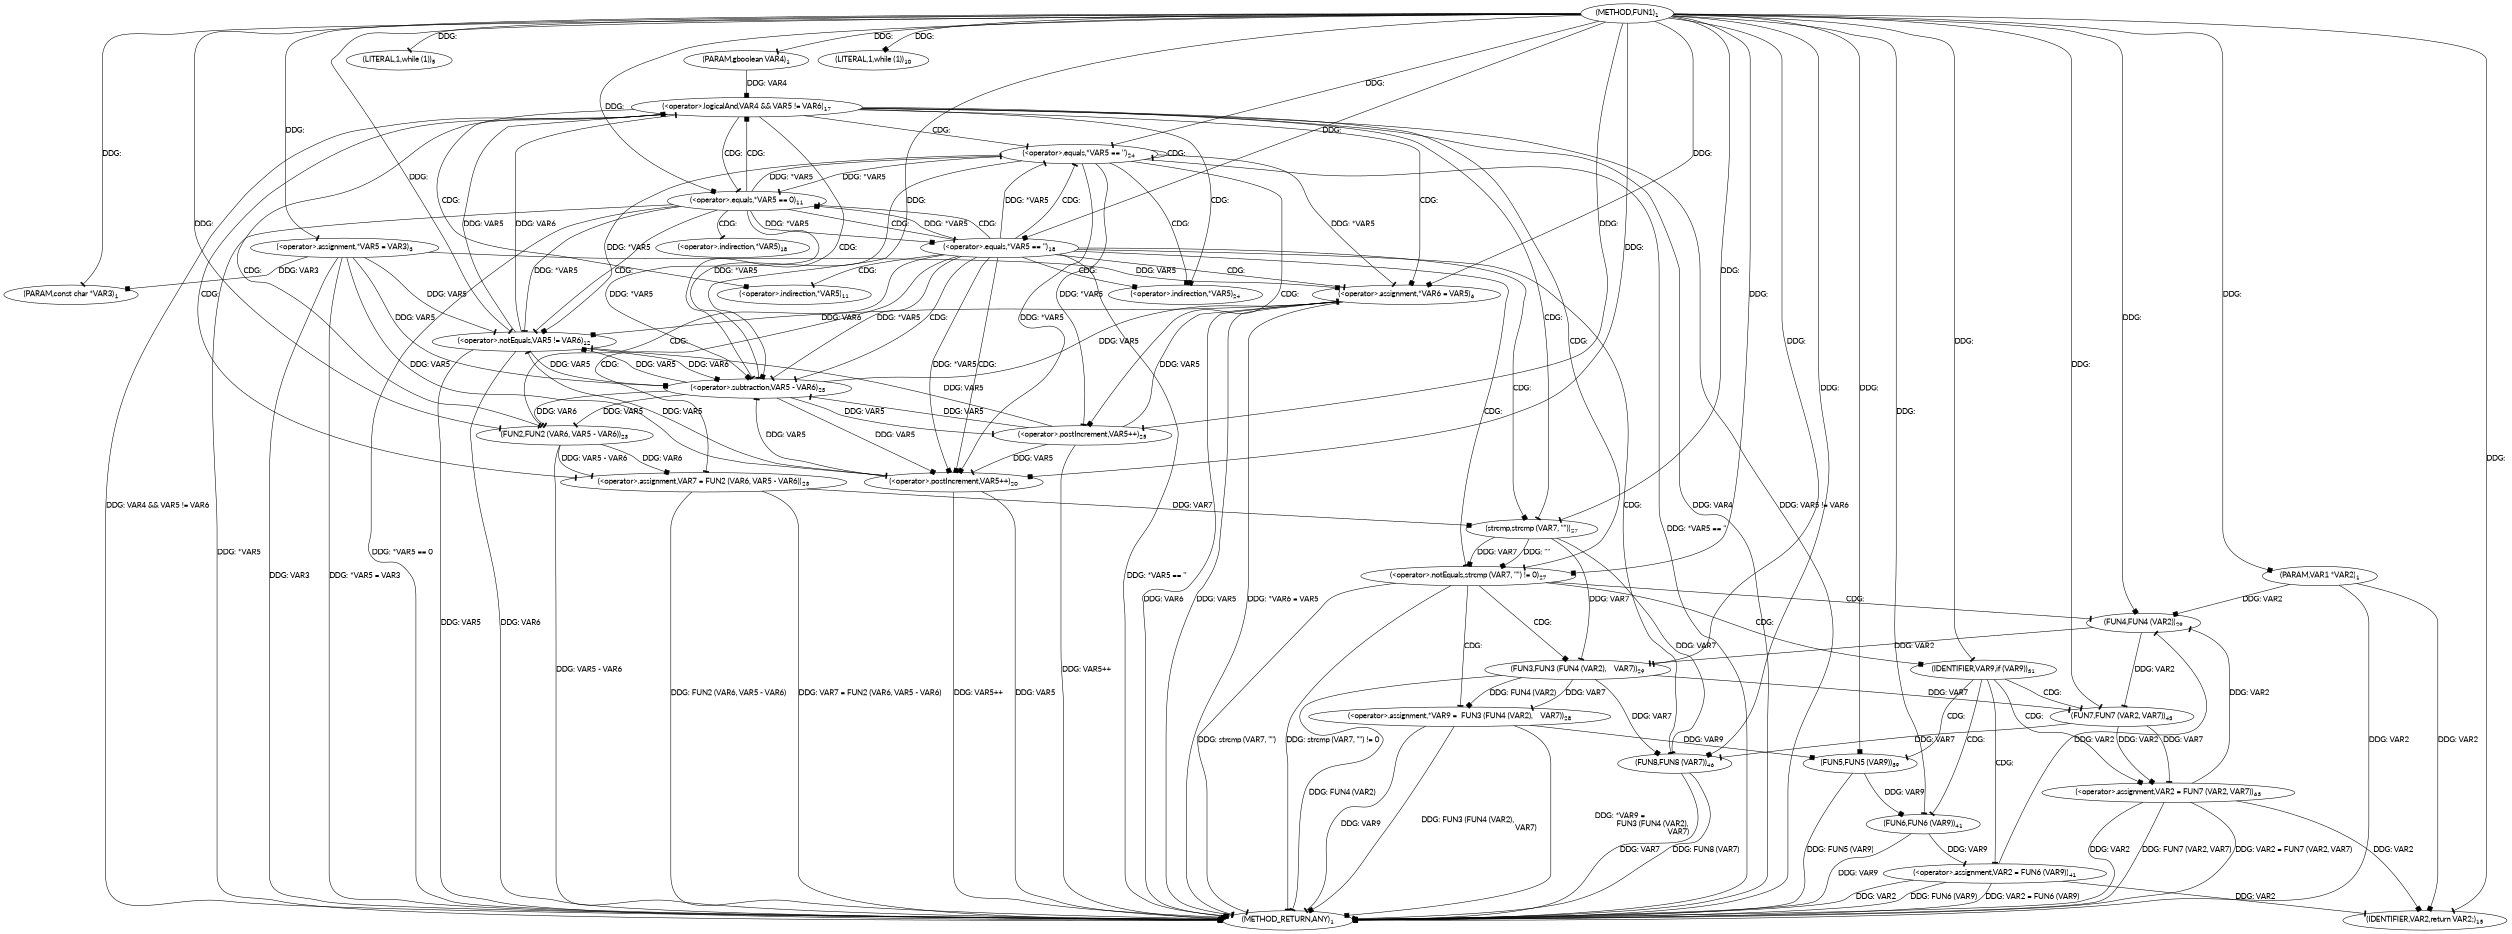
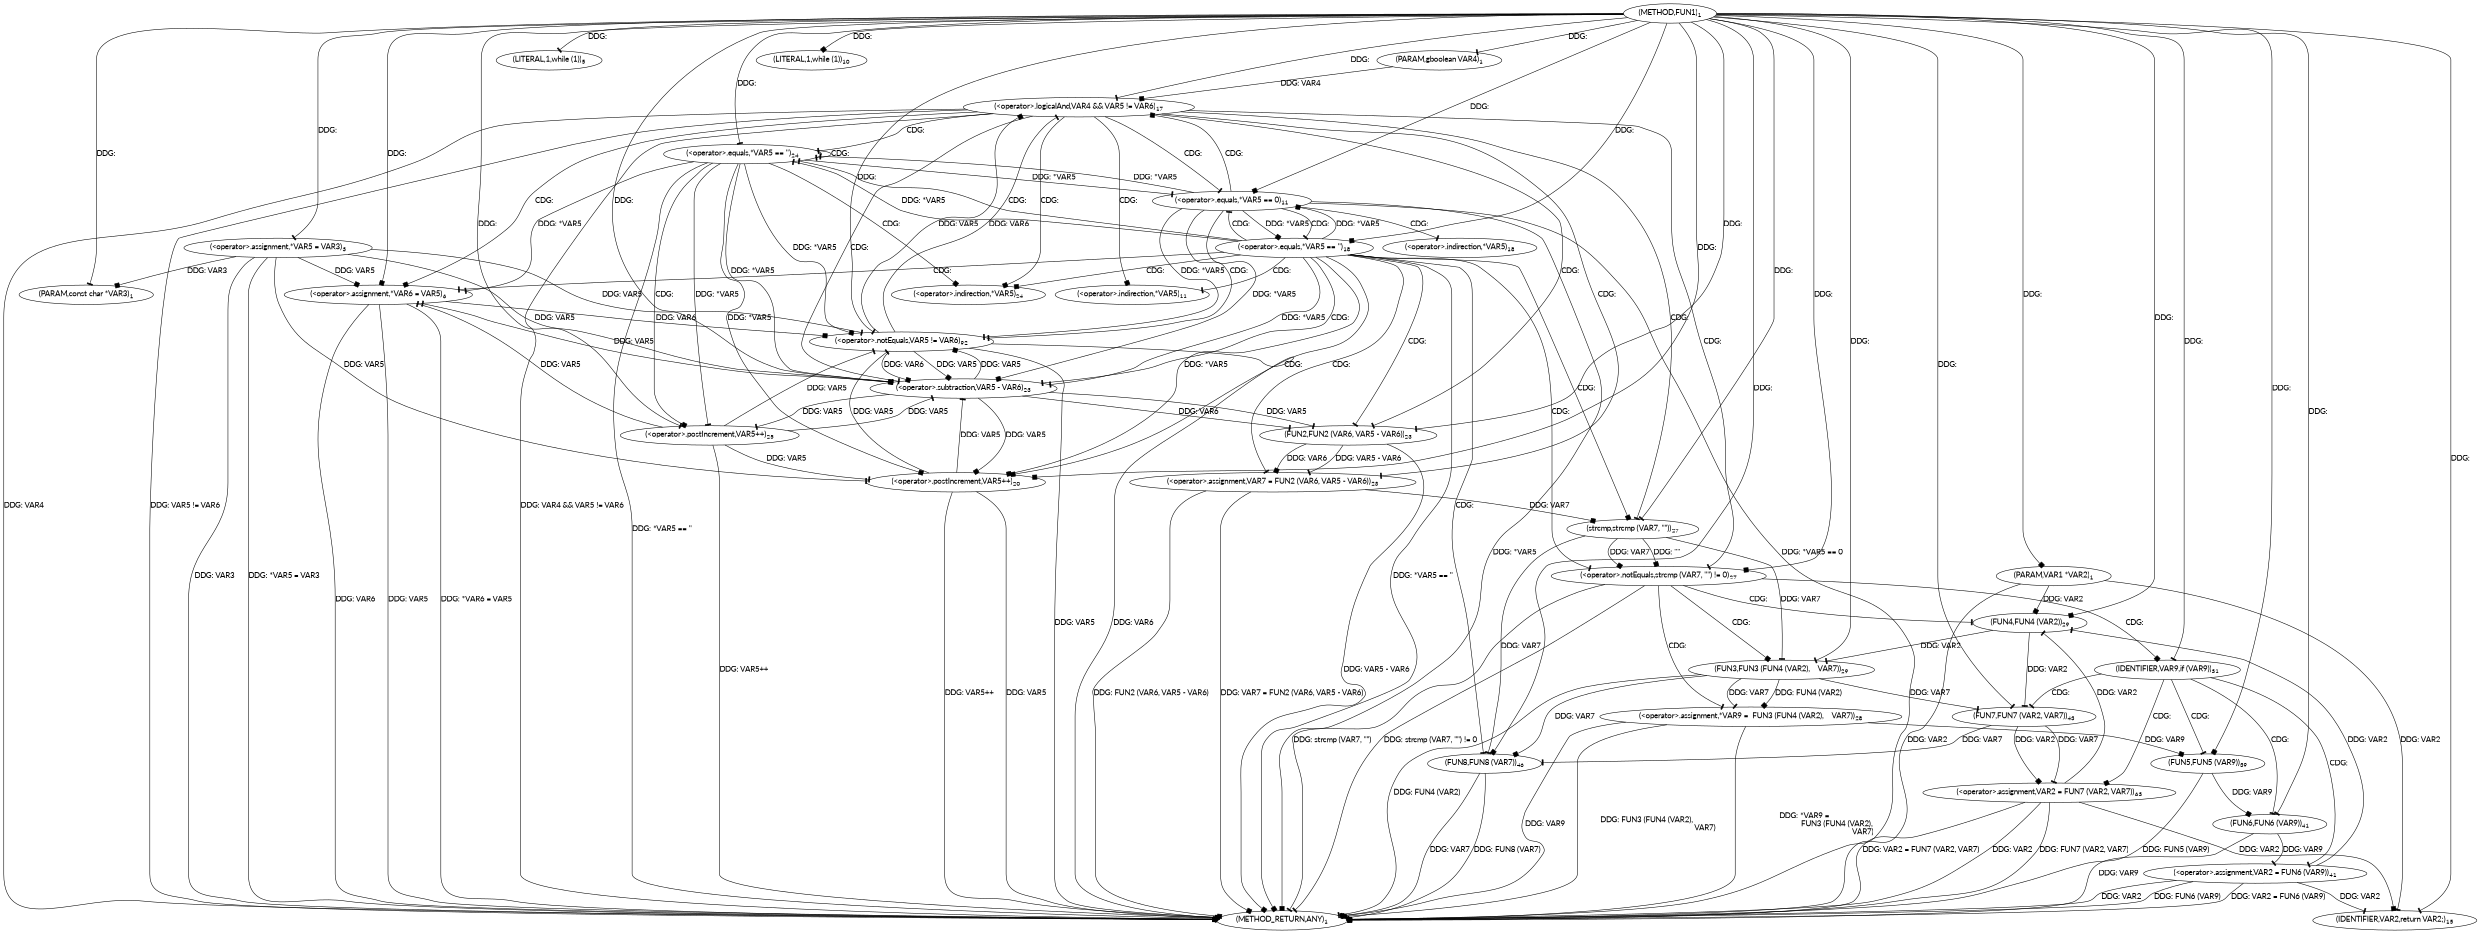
  digraph {
    fontname=Lato
    node [fontname=Lato]
    edge [arrowhead=tee fontname=Lato]
    n1 [label=<(METHOD,FUN1)<SUB>1</SUB>>]
    n2 [label=<(PARAM,VAR1 *VAR2)<SUB>1</SUB>>]
    n3 [label=<(PARAM,const char *VAR3)<SUB>1</SUB>>]
    n4 [label=<(PARAM,gboolean VAR4)<SUB>1</SUB>>]
    n5 [label=<(&lt;operator&gt;.assignment,*VAR5 = VAR3)<SUB>3</SUB>>]
    n6 [label=<(LITERAL,1,while (1))<SUB>5</SUB>>]
    n7 [label=<(&lt;operator&gt;.assignment,*VAR6 = VAR5)<SUB>6</SUB>>]
    n8 [label=<(FUN8,FUN8 (VAR7))<SUB>46</SUB>>]
    n9 [label=<(LITERAL,1,while (1))<SUB>10</SUB>>]
    n10 [label=<(&lt;operator&gt;.equals,*VAR5 == '')<SUB>24</SUB>>]
    n11 [label=<(&lt;operator&gt;.postIncrement,VAR5++)<SUB>25</SUB>>]
    n12 [label=<(&lt;operator&gt;.notEquals,strcmp (VAR7, &quot;&quot;) != 0)<SUB>27</SUB>>]
    n13 [label=<(&lt;operator&gt;.postIncrement,VAR5++)<SUB>20</SUB>>]
    n14 [label=<(FUN2,FUN2 (VAR6, VAR5 - VAR6))<SUB>23</SUB>>]
    n15 [label=<(&lt;operator&gt;.equals,*VAR5 == 0)<SUB>11</SUB>>]
    n16 [label=<(&lt;operator&gt;.equals,*VAR5 == '')<SUB>18</SUB>>]
    n17 [label=<(&lt;operator&gt;.subtraction,VAR5 - VAR6)<SUB>23</SUB>>]
    n18 [label=<(strcmp,strcmp (VAR7, &quot;&quot;))<SUB>27</SUB>>]
    n19 [label=<(IDENTIFIER,VAR9,if (VAR9))<SUB>31</SUB>>]
    n20 [label=<(FUN3,FUN3 (FUN4 (VAR2),  							  VAR7))<SUB>29</SUB>>]
    n21 [label=<(FUN5,FUN5 (VAR9))<SUB>39</SUB>>]
    n22 [label=<(&lt;operator&gt;.logicalAnd,VAR4 &amp;&amp; VAR5 != VAR6)<SUB>17</SUB>>]
    n23 [label=<(FUN4,FUN4 (VAR2))<SUB>29</SUB>>]
    n24 [label=<(FUN6,FUN6 (VAR9))<SUB>41</SUB>>]
-   n25 [label=<(&lt;operator&gt;.notEquals,VAR5 != VAR6)<SUB>12</SUB>>]
+   n25 [label=<(&lt;operator&gt;.notEquals,VAR5 != VAR6)<SUB>92</SUB>>]
    n26 [label=<(FUN7,FUN7 (VAR2, VAR7))<SUB>43</SUB>>]
    n27 [label=<(IDENTIFIER,VAR2,return VAR2;)<SUB>15</SUB>>]
    n28 [label=<(METHOD_RETURN,ANY)<SUB>1</SUB>>]
    n29 [label=<(&lt;operator&gt;.indirection,*VAR5)<SUB>24</SUB>>]
    n30 [label=<(&lt;operator&gt;.assignment,*VAR9 =  				FUN3 (FUN4 (VAR2),  							  VAR7))<SUB>28</SUB>>]
    n31 [label=<(&lt;operator&gt;.assignment,VAR7 = FUN2 (VAR6, VAR5 - VAR6))<SUB>23</SUB>>]
    n32 [label=<(&lt;operator&gt;.indirection,*VAR5)<SUB>18</SUB>>]
    n33 [label=<(&lt;operator&gt;.indirection,*VAR5)<SUB>11</SUB>>]
    n34 [label=<(&lt;operator&gt;.assignment,VAR2 = FUN6 (VAR9))<SUB>41</SUB>>]
    n35 [label=<(&lt;operator&gt;.assignment,VAR2 = FUN7 (VAR2, VAR7))<SUB>63</SUB>>]
    n1 -> n2 [arrowhead=box label="DDG: "]
    n1 -> n3 [label="DDG: "]
    n1 -> n4 [label="DDG: "]
    n1 -> n5 [label="DDG: "]
    n1 -> n6 [label="DDG: "]
    n1 -> n7 [arrowhead=box label="DDG: "]
    n1 -> n8 [arrowhead=box label="DDG: "]
    n1 -> n9 [arrowhead=box label="DDG: "]
    n1 -> n10 [label="DDG: "]
    n1 -> n11 [label="DDG: "]
    n1 -> n12 [arrowhead=box label="DDG: "]
    n1 -> n13 [arrowhead=box label="DDG: "]
    n1 -> n14 [label="DDG: "]
    n1 -> n15 [arrowhead=box label="DDG: "]
    n1 -> n16 [arrowhead=box label="DDG: "]
    n1 -> n17 [arrowhead=box label="DDG: "]
    n1 -> n18 [label="DDG: "]
    n1 -> n19 [label="DDG: "]
    n1 -> n20 [label="DDG: "]
    n1 -> n21 [arrowhead=box label="DDG: "]
+   n1 -> n22 [label="DDG: "]
    n1 -> n23 [arrowhead=box label="DDG: "]
    n1 -> n24 [label="DDG: "]
    n1 -> n25 [label="DDG: "]
    n1 -> n26 [label="DDG: "]
    n1 -> n27 [label="DDG: "]
    n2 -> n23 [arrowhead=box label="DDG: VAR2"]
-   n2 -> n27 [arrowhead=box label="DDG: VAR2"]
+   n2 -> n27 [label="DDG: VAR2"]
    n2 -> n28 [arrowhead=box label="DDG: VAR2"]
    n4 -> n22 [arrowhead=box label="DDG: VAR4"]
    n5 -> n3 [arrowhead=box label="DDG: VAR3"]
    n5 -> n7 [arrowhead=box label="DDG: VAR5"]
    n5 -> n13 [label="DDG: VAR5"]
    n5 -> n17 [arrowhead=box label="DDG: VAR5"]
    n5 -> n25 [label="DDG: VAR5"]
    n5 -> n28 [arrowhead=box label="DDG: VAR3"]
    n5 -> n28 [arrowhead=box label="DDG: *VAR5 = VAR3"]
    n7 -> n25 [arrowhead=box label="DDG: VAR6"]
    n7 -> n28 [arrowhead=box label="DDG: VAR6"]
    n7 -> n28 [label="DDG: VAR5"]
    n7 -> n28 [label="DDG: *VAR6 = VAR5"]
    n8 -> n28 [arrowhead=box label="DDG: VAR7"]
    n8 -> n28 [label="DDG: FUN8 (VAR7)"]
    n10 -> n7 [label="DDG: *VAR5"]
    n10 -> n10 [label="CDG: "]
    n10 -> n11 [label="DDG: *VAR5"]
    n10 -> n11 [arrowhead=box label="CDG: "]
    n10 -> n13 [arrowhead=box label="DDG: *VAR5"]
    n10 -> n15 [label="DDG: *VAR5"]
    n10 -> n17 [label="DDG: *VAR5"]
    n10 -> n25 [arrowhead=box label="DDG: *VAR5"]
    n10 -> n28 [arrowhead=box label="DDG: *VAR5 == ''"]
    n10 -> n29 [arrowhead=box label="CDG: "]
    n11 -> n7 [label="DDG: VAR5"]
    n11 -> n13 [label="DDG: VAR5"]
    n11 -> n17 [label="DDG: VAR5"]
    n11 -> n25 [label="DDG: VAR5"]
    n11 -> n28 [label="DDG: VAR5++"]
    n12 -> n19 [arrowhead=box label="CDG: "]
    n12 -> n20 [arrowhead=box label="CDG: "]
    n12 -> n23 [label="CDG: "]
    n12 -> n28 [label="DDG: strcmp (VAR7, &quot;&quot;)"]
    n12 -> n28 [label="DDG: strcmp (VAR7, &quot;&quot;) != 0"]
    n12 -> n30 [label="CDG: "]
    n13 -> n17 [label="DDG: VAR5"]
    n13 -> n25 [label="DDG: VAR5"]
    n13 -> n28 [label="DDG: VAR5"]
    n13 -> n28 [arrowhead=box label="DDG: VAR5++"]
    n14 -> n28 [arrowhead=box label="DDG: VAR5 - VAR6"]
    n14 -> n31 [arrowhead=box label="DDG: VAR6"]
    n14 -> n31 [label="DDG: VAR5 - VAR6"]
    n15 -> n10 [label="DDG: *VAR5"]
    n15 -> n16 [arrowhead=box label="DDG: *VAR5"]
    n15 -> n16 [label="CDG: "]
    n15 -> n17 [arrowhead=box label="DDG: *VAR5"]
    n15 -> n22 [arrowhead=box label="CDG: "]
    n15 -> n25 [label="DDG: *VAR5"]
    n15 -> n25 [label="CDG: "]
    n15 -> n28 [arrowhead=box label="DDG: *VAR5"]
    n15 -> n28 [label="DDG: *VAR5 == 0"]
    n15 -> n32 [label="CDG: "]
    n16 -> n7 [label="CDG: "]
    n16 -> n8 [label="CDG: "]
    n16 -> n10 [label="DDG: *VAR5"]
    n16 -> n10 [label="CDG: "]
    n16 -> n12 [label="CDG: "]
    n16 -> n13 [arrowhead=box label="DDG: *VAR5"]
    n16 -> n13 [arrowhead=box label="CDG: "]
    n16 -> n14 [label="CDG: "]
    n16 -> n15 [arrowhead=box label="DDG: *VAR5"]
    n16 -> n15 [label="CDG: "]
    n16 -> n17 [label="DDG: *VAR5"]
    n16 -> n17 [label="CDG: "]
    n16 -> n18 [arrowhead=box label="CDG: "]
    n16 -> n28 [arrowhead=box label="DDG: *VAR5 == ''"]
    n16 -> n29 [arrowhead=box label="CDG: "]
    n16 -> n31 [label="CDG: "]
    n16 -> n33 [label="CDG: "]
    n17 -> n7 [label="DDG: VAR5"]
    n17 -> n11 [label="DDG: VAR5"]
    n17 -> n13 [arrowhead=box label="DDG: VAR5"]
    n17 -> n14 [label="DDG: VAR6"]
    n17 -> n14 [label="DDG: VAR5"]
    n17 -> n25 [arrowhead=box label="DDG: VAR5"]
    n18 -> n8 [label="DDG: VAR7"]
    n18 -> n12 [arrowhead=box label="DDG: VAR7"]
    n18 -> n12 [arrowhead=box label="DDG: &quot;&quot;"]
    n18 -> n20 [label="DDG: VAR7"]
    n19 -> n21 [label="CDG: "]
    n19 -> n24 [label="CDG: "]
    n19 -> n26 [label="CDG: "]
    n19 -> n34 [label="CDG: "]
    n19 -> n35 [arrowhead=box label="CDG: "]
    n20 -> n8 [arrowhead=box label="DDG: VAR7"]
    n20 -> n26 [label="DDG: VAR7"]
    n20 -> n28 [label="DDG: FUN4 (VAR2)"]
    n20 -> n30 [arrowhead=box label="DDG: FUN4 (VAR2)"]
    n20 -> n30 [label="DDG: VAR7"]
    n21 -> n24 [arrowhead=box label="DDG: VAR9"]
    n21 -> n28 [arrowhead=box label="DDG: FUN5 (VAR9)"]
    n22 -> n7 [arrowhead=box label="CDG: "]
    n22 -> n10 [label="CDG: "]
    n22 -> n12 [label="CDG: "]
    n22 -> n14 [label="CDG: "]
    n22 -> n15 [label="CDG: "]
    n22 -> n17 [label="CDG: "]
    n22 -> n18 [label="CDG: "]
    n22 -> n28 [arrowhead=box label="DDG: VAR4"]
    n22 -> n28 [arrowhead=box label="DDG: VAR5 != VAR6"]
    n22 -> n28 [arrowhead=box label="DDG: VAR4 &amp;&amp; VAR5 != VAR6"]
    n22 -> n29 [arrowhead=box label="CDG: "]
    n22 -> n31 [label="CDG: "]
    n22 -> n33 [arrowhead=box label="CDG: "]
    n23 -> n20 [label="DDG: VAR2"]
    n23 -> n26 [label="DDG: VAR2"]
    n24 -> n28 [arrowhead=box label="DDG: VAR9"]
    n24 -> n34 [label="DDG: VAR9"]
    n25 -> n17 [arrowhead=box label="DDG: VAR5"]
    n25 -> n17 [arrowhead=box label="DDG: VAR6"]
    n25 -> n22 [arrowhead=box label="DDG: VAR5"]
    n25 -> n22 [label="DDG: VAR6"]
    n25 -> n28 [arrowhead=box label="DDG: VAR5"]
    n25 -> n28 [label="DDG: VAR6"]
    n26 -> n8 [label="DDG: VAR7"]
    n26 -> n35 [arrowhead=box label="DDG: VAR2"]
    n26 -> n35 [label="DDG: VAR7"]
    n30 -> n21 [arrowhead=box label="DDG: VAR9"]
    n30 -> n28 [label="DDG: VAR9"]
    n30 -> n28 [arrowhead=box label="DDG: FUN3 (FUN4 (VAR2),\n 							  VAR7)"]
    n30 -> n28 [arrowhead=box label="DDG: *VAR9 =\n 				FUN3 (FUN4 (VAR2),\n 							  VAR7)"]
    n31 -> n18 [arrowhead=box label="DDG: VAR7"]
    n31 -> n28 [arrowhead=box label="DDG: FUN2 (VAR6, VAR5 - VAR6)"]
    n31 -> n28 [arrowhead=box label="DDG: VAR7 = FUN2 (VAR6, VAR5 - VAR6)"]
    n34 -> n23 [label="DDG: VAR2"]
    n34 -> n27 [label="DDG: VAR2"]
    n34 -> n28 [arrowhead=box label="DDG: VAR2"]
    n34 -> n28 [arrowhead=box label="DDG: FUN6 (VAR9)"]
    n34 -> n28 [label="DDG: VAR2 = FUN6 (VAR9)"]
    n35 -> n23 [label="DDG: VAR2"]
    n35 -> n27 [arrowhead=box label="DDG: VAR2"]
    n35 -> n28 [label="DDG: VAR2"]
    n35 -> n28 [arrowhead=box label="DDG: FUN7 (VAR2, VAR7)"]
    n35 -> n28 [arrowhead=box label="DDG: VAR2 = FUN7 (VAR2, VAR7)"]
  }
